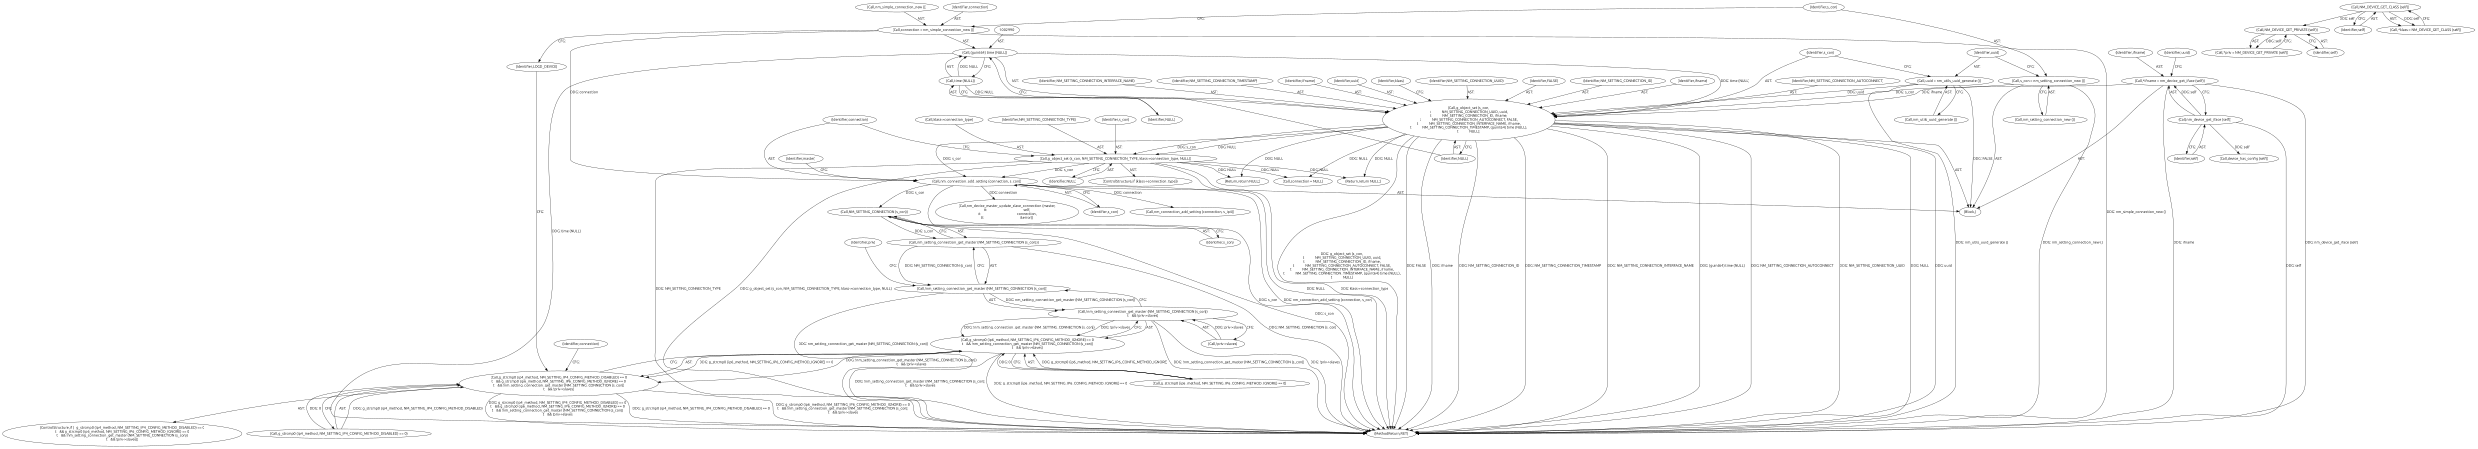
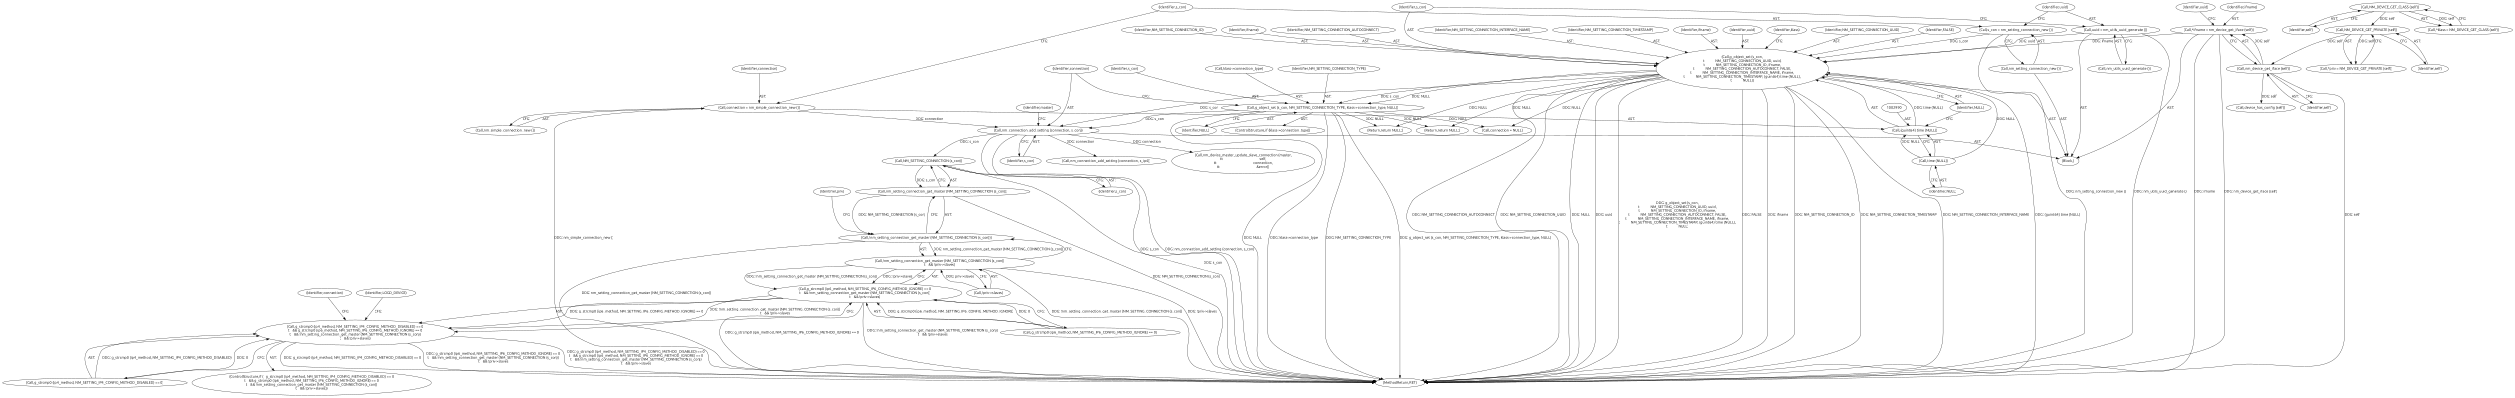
  digraph {
    fontname=Ubuntu
    node [fontname=Ubuntu]
    edge [fontname=Ubuntu]
    n1 [label="(Call,NM_SETTING_CONNECTION (s_con))"]
    n2 [label="(Call,nm_setting_connection_get_master (NM_SETTING_CONNECTION (s_con)))"]
    n3 [label="(Identifier,s_con)"]
    n4 [label="(MethodReturn,RET)"]
    n5 [label="(Call,!nm_setting_connection_get_master (NM_SETTING_CONNECTION (s_con)))"]
    n6 [label="(Call,nm_connection_add_setting (connection, s_con))"]
    n7 [label="(Block,)"]
    n8 [label="(Identifier,s_con)"]
    n9 [label="(Call,nm_connection_add_setting (connection, s_ip4))"]
    n10 [label="(Call,nm_device_master_update_slave_connection (master,\n\t\t                                               self,\n\t\t                                               connection,\n\t\t                                               &error))"]
    n11 [label="(Call,connection = nm_simple_connection_new ())"]
    n12 [label="(Call,nm_simple_connection_new ())"]
    n13 [label="(Call,(guint64) time (NULL))"]
    n14 [label="(Call,g_object_set (s_con,\n\t              NM_SETTING_CONNECTION_UUID, uuid,\n\t              NM_SETTING_CONNECTION_ID, ifname,\n\t              NM_SETTING_CONNECTION_AUTOCONNECT, FALSE,\n\t              NM_SETTING_CONNECTION_INTERFACE_NAME, ifname,\n\t              NM_SETTING_CONNECTION_TIMESTAMP, (guint64) time (NULL),\n\t              NULL))"]
    n15 [label="(Call,g_object_set (s_con, NM_SETTING_CONNECTION_TYPE, klass->connection_type, NULL))"]
    n16 [label="(Return,return NULL;)"]
    n17 [label="(Identifier,NULL)"]
    n18 [label="(Call,connection = NULL)"]
    n19 [label="(Return,return NULL;)"]
    n20 [label="(Identifier,NULL)"]
    n21 [label="(ControlStructure,if (klass->connection_type))"]
    n22 [label="(Call,s_con = nm_setting_connection_new ())"]
    n23 [label="(Call,nm_setting_connection_new ())"]
    n24 [label="(Call,uuid = nm_utils_uuid_generate ())"]
    n25 [label="(Call,nm_utils_uuid_generate ())"]
    n26 [label="(Call,*ifname = nm_device_get_iface (self))"]
    n27 [label="(Call,nm_device_get_iface (self))"]
    n28 [label="(Identifier,self)"]
    n29 [label="(Call,device_has_config (self))"]
    n30 [label="(Call,NM_DEVICE_GET_PRIVATE (self))"]
    n31 [label="(Call,*priv = NM_DEVICE_GET_PRIVATE (self))"]
    n32 [label="(Identifier,self)"]
    n33 [label="(Call,NM_DEVICE_GET_CLASS (self))"]
    n34 [label="(Identifier,self)"]
    n35 [label="(Call,*klass = NM_DEVICE_GET_CLASS (self))"]
    n36 [label="(Call,time (NULL))"]
    n37 [label="(Identifier,NULL)"]
    n38 [label="(Call,!nm_setting_connection_get_master (NM_SETTING_CONNECTION (s_con))\n\t    && !priv->slaves)"]
    n39 [label="(Call,g_strcmp0 (ip6_method, NM_SETTING_IP6_CONFIG_METHOD_IGNORE) == 0\n\t    && !nm_setting_connection_get_master (NM_SETTING_CONNECTION (s_con))\n\t    && !priv->slaves)"]
    n40 [label="(Call,!priv->slaves)"]
    n41 [label="(Call,g_strcmp0 (ip4_method, NM_SETTING_IP4_CONFIG_METHOD_DISABLED) == 0\n\t    && g_strcmp0 (ip6_method, NM_SETTING_IP6_CONFIG_METHOD_IGNORE) == 0\n\t    && !nm_setting_connection_get_master (NM_SETTING_CONNECTION (s_con))\n\t    && !priv->slaves)"]
    n42 [label="(Call,g_strcmp0 (ip6_method, NM_SETTING_IP6_CONFIG_METHOD_IGNORE) == 0)"]
    n43 [label="(ControlStructure,if (   g_strcmp0 (ip4_method, NM_SETTING_IP4_CONFIG_METHOD_DISABLED) == 0\n\t    && g_strcmp0 (ip6_method, NM_SETTING_IP6_CONFIG_METHOD_IGNORE) == 0\n\t    && !nm_setting_connection_get_master (NM_SETTING_CONNECTION (s_con))\n\t    && !priv->slaves))"]
    n44 [label="(Call,g_strcmp0 (ip4_method, NM_SETTING_IP4_CONFIG_METHOD_DISABLED) == 0)"]
    n45 [label="(Identifier,s_con)"]
    n46 [label="(Identifier,connection)"]
    n47 [label="(Identifier,master)"]
    n48 [label="(Identifier,NM_SETTING_CONNECTION_INTERFACE_NAME)"]
    n49 [label="(Identifier,uuid)"]
    n50 [label="(Identifier,priv)"]
    n51 [label="(Identifier,NM_SETTING_CONNECTION_TIMESTAMP)"]
    n52 [label="(Identifier,uuid)"]
    n53 [label="(Identifier,ifname)"]
    n54 [label="(Identifier,connection)"]
    n55 [label="(Identifier,uuid)"]
    n56 [label="(Call,klass->connection_type)"]
    n57 [label="(Identifier,klass)"]
    n58 [label="(Identifier,connection)"]
    n59 [label="(Identifier,s_con)"]
    n60 [label="(Identifier,ifname)"]
    n61 [label="(Identifier,NM_SETTING_CONNECTION_UUID)"]
    n62 [label="(Identifier,FALSE)"]
    n63 [label="(Identifier,s_con)"]
    n64 [label="(Identifier,NM_SETTING_CONNECTION_ID)"]
    n65 [label="(Identifier,ifname)"]
    n66 [label="(Identifier,NM_SETTING_CONNECTION_TYPE)"]
    n67 [label="(Identifier,LOGD_DEVICE)"]
    n68 [label="(Identifier,NM_SETTING_CONNECTION_AUTOCONNECT)"]
    1002990
    n1 -> n2 [label="AST: "]
    n1 -> n2 [label="DDG: s_con"]
    n1 -> n3 [label="CFG: "]
    n1 -> n4 [label="DDG: s_con"]
    n2 -> n1 [label="CFG: "]
    n2 -> n4 [label="DDG: NM_SETTING_CONNECTION (s_con)"]
    n2 -> n5 [label="AST: "]
    n2 -> n5 [label="DDG: NM_SETTING_CONNECTION (s_con)"]
    n3 -> n1 [label="AST: "]
    n5 -> n2 [label="CFG: "]
    n5 -> n4 [label="DDG: nm_setting_connection_get_master (NM_SETTING_CONNECTION (s_con))"]
    n5 -> n38 [label="AST: "]
    n5 -> n38 [label="DDG: nm_setting_connection_get_master (NM_SETTING_CONNECTION (s_con))"]
    n6 -> n1 [label="DDG: s_con"]
    n6 -> n4 [label="DDG: s_con"]
    n6 -> n4 [label="DDG: nm_connection_add_setting (connection, s_con)"]
    n6 -> n7 [label="AST: "]
    n6 -> n8 [label="CFG: "]
    n6 -> n9 [label="DDG: connection"]
    n6 -> n10 [label="DDG: connection"]
    n8 -> n6 [label="AST: "]
    n11 -> n4 [label="DDG: nm_simple_connection_new ()"]
    n11 -> n6 [label="DDG: connection"]
-   n11 -> n67 [label="CFG: "]
+   n11 -> n12 [label="CFG: "]
    n11 -> n13 [label="AST: "]
    n12 -> n11 [label="AST: "]
-   n13 -> n4 [label="DDG: time (NULL)"]
    n13 -> n14 [label="AST: "]
    n13 -> n14 [label="DDG: time (NULL)"]
    n13 -> n36 [label="CFG: "]
    n14 -> n4 [label="DDG: NM_SETTING_CONNECTION_UUID"]
    n14 -> n4 [label="DDG: NULL"]
    n14 -> n4 [label="DDG: uuid"]
    n14 -> n4 [label="DDG: g_object_set (s_con,\n\t              NM_SETTING_CONNECTION_UUID, uuid,\n\t              NM_SETTING_CONNECTION_ID, ifname,\n\t              NM_SETTING_CONNECTION_AUTOCONNECT, FALSE,\n\t              NM_SETTING_CONNECTION_INTERFACE_NAME, ifname,\n\t              NM_SETTING_CONNECTION_TIMESTAMP, (guint64) time (NULL),\n\t              NULL)"]
    n14 -> n4 [label="DDG: FALSE"]
    n14 -> n4 [label="DDG: ifname"]
    n14 -> n4 [label="DDG: NM_SETTING_CONNECTION_ID"]
    n14 -> n4 [label="DDG: NM_SETTING_CONNECTION_TIMESTAMP"]
    n14 -> n4 [label="DDG: NM_SETTING_CONNECTION_INTERFACE_NAME"]
    n14 -> n4 [label="DDG: (guint64) time (NULL)"]
    n14 -> n4 [label="DDG: NM_SETTING_CONNECTION_AUTOCONNECT"]
    n14 -> n6 [label="DDG: s_con"]
    n14 -> n7 [label="AST: "]
    n14 -> n15 [label="DDG: s_con"]
    n14 -> n15 [label="DDG: NULL"]
    n14 -> n16 [label="DDG: NULL"]
    n14 -> n17 [label="CFG: "]
    n14 -> n18 [label="DDG: NULL"]
    n14 -> n19 [label="DDG: NULL"]
    n15 -> n4 [label="DDG: NM_SETTING_CONNECTION_TYPE"]
    n15 -> n4 [label="DDG: g_object_set (s_con, NM_SETTING_CONNECTION_TYPE, klass->connection_type, NULL)"]
    n15 -> n4 [label="DDG: NULL"]
    n15 -> n4 [label="DDG: klass->connection_type"]
    n15 -> n6 [label="DDG: s_con"]
    n15 -> n16 [label="DDG: NULL"]
    n15 -> n18 [label="DDG: NULL"]
    n15 -> n19 [label="DDG: NULL"]
    n15 -> n20 [label="CFG: "]
    n15 -> n21 [label="AST: "]
    n17 -> n13 [label="CFG: "]
    n17 -> n14 [label="AST: "]
    n20 -> n15 [label="AST: "]
    n22 -> n4 [label="DDG: nm_setting_connection_new ()"]
-   n22 -> n7 [label="AST: "]
+   n23 -> n7 [label="AST: "]
    n22 -> n14 [label="DDG: s_con"]
    n22 -> n23 [label="CFG: "]
    n23 -> n22 [label="AST: "]
    n24 -> n4 [label="DDG: nm_utils_uuid_generate ()"]
-   n24 -> n7 [label="DDG: FALSE"]
+   n24 -> n7 [label="AST: "]
    n24 -> n14 [label="DDG: uuid"]
    n24 -> n25 [label="CFG: "]
    n25 -> n24 [label="AST: "]
    n26 -> n4 [label="DDG: ifname"]
    n26 -> n4 [label="DDG: nm_device_get_iface (self)"]
    n26 -> n7 [label="AST: "]
    n26 -> n14 [label="DDG: ifname"]
    n26 -> n27 [label="CFG: "]
    n27 -> n4 [label="DDG: self"]
    n27 -> n26 [label="AST: "]
    n27 -> n26 [label="DDG: self"]
    n27 -> n28 [label="CFG: "]
    n27 -> n29 [label="DDG: self"]
    n28 -> n27 [label="AST: "]
+   n30 -> n27 [label="DDG: self"]
    n30 -> n31 [label="AST: "]
    n30 -> n31 [label="DDG: self"]
    n30 -> n32 [label="CFG: "]
    n31 -> n30 [label="CFG: "]
    n32 -> n30 [label="AST: "]
    n33 -> n30 [label="DDG: self"]
    n33 -> n34 [label="CFG: "]
    n33 -> n35 [label="AST: "]
    n33 -> n35 [label="DDG: self"]
    n34 -> n33 [label="AST: "]
    n35 -> n33 [label="CFG: "]
    n36 -> n13 [label="AST: "]
    n36 -> n13 [label="DDG: NULL"]
    n36 -> n14 [label="DDG: NULL"]
    n36 -> n37 [label="CFG: "]
    n37 -> n36 [label="AST: "]
    n38 -> n4 [label="DDG: !nm_setting_connection_get_master (NM_SETTING_CONNECTION (s_con))"]
    n38 -> n4 [label="DDG: !priv->slaves"]
    n38 -> n5 [label="CFG: "]
    n38 -> n39 [label="AST: "]
    n38 -> n39 [label="DDG: !nm_setting_connection_get_master (NM_SETTING_CONNECTION (s_con))"]
    n38 -> n39 [label="DDG: !priv->slaves"]
    n38 -> n40 [label="CFG: "]
    n39 -> n4 [label="DDG: g_strcmp0 (ip6_method, NM_SETTING_IP6_CONFIG_METHOD_IGNORE) == 0"]
    n39 -> n4 [label="DDG: !nm_setting_connection_get_master (NM_SETTING_CONNECTION (s_con))\n\t    && !priv->slaves"]
    n39 -> n38 [label="CFG: "]
    n39 -> n41 [label="AST: "]
    n39 -> n41 [label="DDG: g_strcmp0 (ip6_method, NM_SETTING_IP6_CONFIG_METHOD_IGNORE) == 0"]
    n39 -> n41 [label="DDG: !nm_setting_connection_get_master (NM_SETTING_CONNECTION (s_con))\n\t    && !priv->slaves"]
    n39 -> n42 [label="CFG: "]
    n40 -> n38 [label="AST: "]
    n40 -> n38 [label="DDG: priv->slaves"]
    n41 -> n4 [label="DDG: g_strcmp0 (ip4_method, NM_SETTING_IP4_CONFIG_METHOD_DISABLED) == 0\n\t    && g_strcmp0 (ip6_method, NM_SETTING_IP6_CONFIG_METHOD_IGNORE) == 0\n\t    && !nm_setting_connection_get_master (NM_SETTING_CONNECTION (s_con))\n\t    && !priv->slaves"]
    n41 -> n4 [label="DDG: g_strcmp0 (ip4_method, NM_SETTING_IP4_CONFIG_METHOD_DISABLED) == 0"]
    n41 -> n4 [label="DDG: g_strcmp0 (ip6_method, NM_SETTING_IP6_CONFIG_METHOD_IGNORE) == 0\n\t    && !nm_setting_connection_get_master (NM_SETTING_CONNECTION (s_con))\n\t    && !priv->slaves"]
    n41 -> n39 [label="CFG: "]
    n41 -> n43 [label="AST: "]
    n41 -> n44 [label="CFG: "]
    n42 -> n39 [label="AST: "]
    n42 -> n39 [label="DDG: g_strcmp0 (ip6_method, NM_SETTING_IP6_CONFIG_METHOD_IGNORE)"]
    n42 -> n39 [label="DDG: 0"]
    n44 -> n41 [label="AST: "]
    n44 -> n41 [label="DDG: g_strcmp0 (ip4_method, NM_SETTING_IP4_CONFIG_METHOD_DISABLED)"]
    n44 -> n41 [label="DDG: 0"]
    n45 -> n15 [label="AST: "]
    n46 -> n6 [label="AST: "]
    n46 -> n15 [label="CFG: "]
    n47 -> n6 [label="CFG: "]
    n48 -> n14 [label="AST: "]
    n49 -> n22 [label="CFG: "]
    n49 -> n24 [label="AST: "]
    n50 -> n5 [label="CFG: "]
    n51 -> n14 [label="AST: "]
    n52 -> n26 [label="CFG: "]
    n53 -> n14 [label="AST: "]
    n54 -> n41 [label="CFG: "]
    n55 -> n14 [label="AST: "]
    n56 -> n15 [label="AST: "]
    n57 -> n14 [label="CFG: "]
    n58 -> n11 [label="AST: "]
    n59 -> n11 [label="CFG: "]
    n59 -> n22 [label="AST: "]
    n60 -> n26 [label="AST: "]
    n61 -> n14 [label="AST: "]
    n62 -> n14 [label="AST: "]
    n63 -> n14 [label="AST: "]
    n63 -> n24 [label="CFG: "]
    n64 -> n14 [label="AST: "]
    n65 -> n14 [label="AST: "]
    n66 -> n15 [label="AST: "]
    n67 -> n41 [label="CFG: "]
    n68 -> n14 [label="AST: "]
    1002990 -> n13 [label="AST: "]
  }
